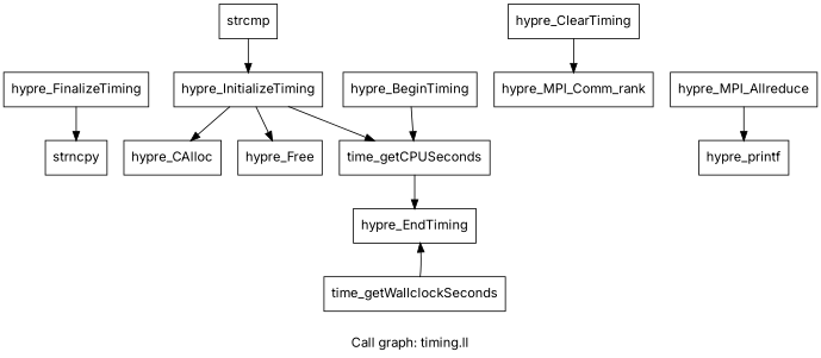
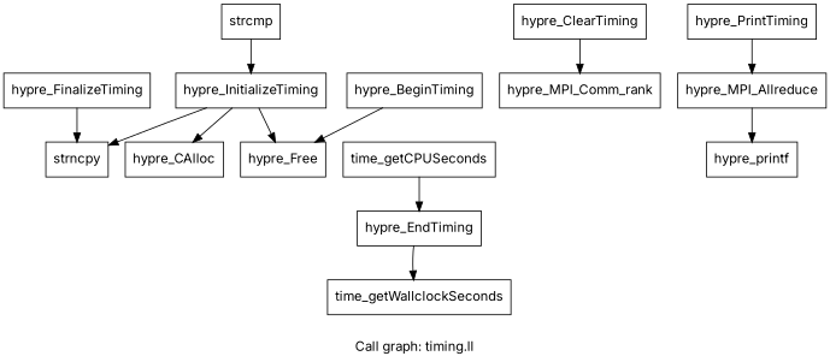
  digraph {
    fontname=Inter
    label="Call graph: timing.ll"
    node [fontname=Inter shape=record]
    edge [fontname=Inter]
    n1 [label="{hypre_InitializeTiming}"]
    n2 [label="{hypre_CAlloc}"]
    n3 [label="{strncpy}"]
    n4 [label="{hypre_Free}"]
    n5 [label="{strcmp}"]
    n6 [label="{hypre_FinalizeTiming}"]
    n7 [label="{hypre_BeginTiming}"]
    n8 [label="{time_getCPUSeconds}"]
    n9 [label="{time_getWallclockSeconds}"]
    n10 [label="{hypre_EndTiming}"]
    n11 [label="{hypre_ClearTiming}"]
    n12 [label="{hypre_MPI_Comm_rank}"]
+   n13 [label="{hypre_PrintTiming}"]
    n14 [label="{hypre_MPI_Allreduce}"]
    n15 [label="{hypre_printf}"]
    n1 -> n2
-   n1 -> n8
+   n1 -> n3
    n1 -> n4
    n5 -> n1
    n6 -> n3
-   n7 -> n8
+   n7 -> n4
    n8 -> n10
-   n9 -> n10
+   n10 -> n9
    n11 -> n12
+   n13 -> n14
    n14 -> n15
  }
